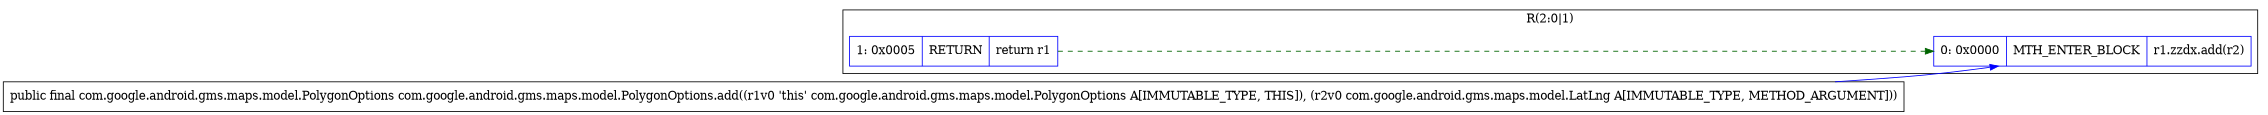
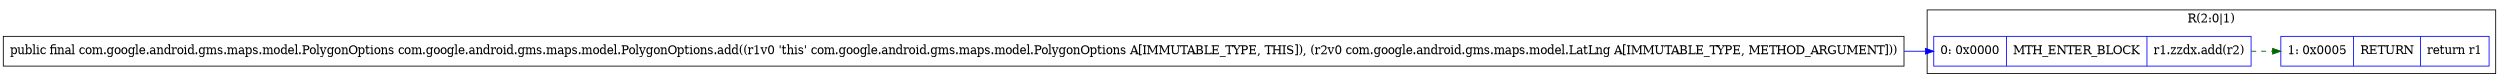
  digraph {
    rankdir=LR
    node [color=blue shape=record]
    n1 [label="{0\:\ 0x0000|MTH_ENTER_BLOCK\l|r1.zzdx.add(r2)\l}"]
    n2 [label="{1\:\ 0x0005|RETURN\l|return r1\l}"]
    n3 [label="{public final com.google.android.gms.maps.model.PolygonOptions com.google.android.gms.maps.model.PolygonOptions.add((r1v0 'this' com.google.android.gms.maps.model.PolygonOptions A[IMMUTABLE_TYPE, THIS]), (r2v0 com.google.android.gms.maps.model.LatLng A[IMMUTABLE_TYPE, METHOD_ARGUMENT])) }" color=""]
    subgraph cluster_1 {
      label="R(2:0|1)"
      n1
      n2
    }
-   n2 -> n1 [color=darkgreen style=dashed]
+   n1 -> n2 [color=darkgreen style=dashed]
    n3 -> n1 [color=blue style=solid]
  }
